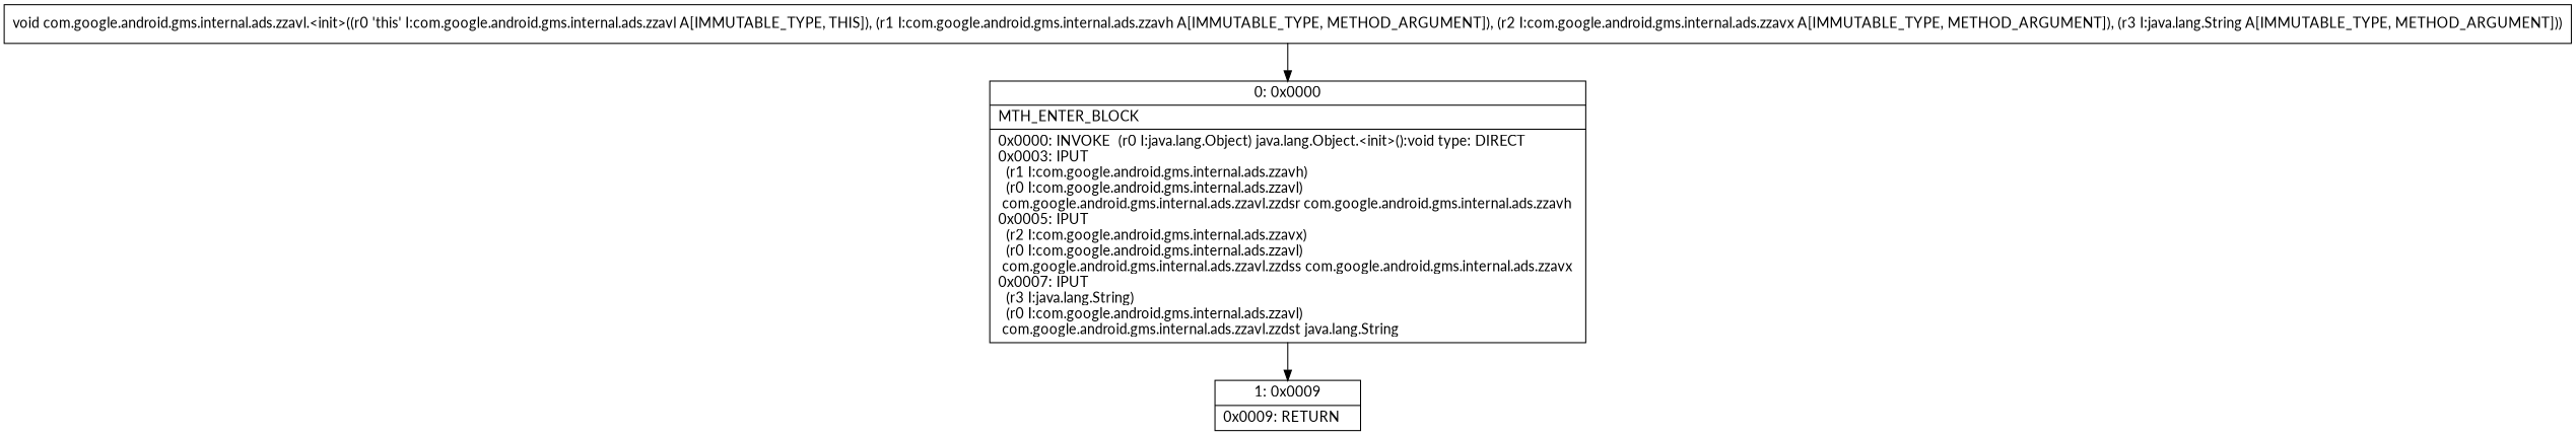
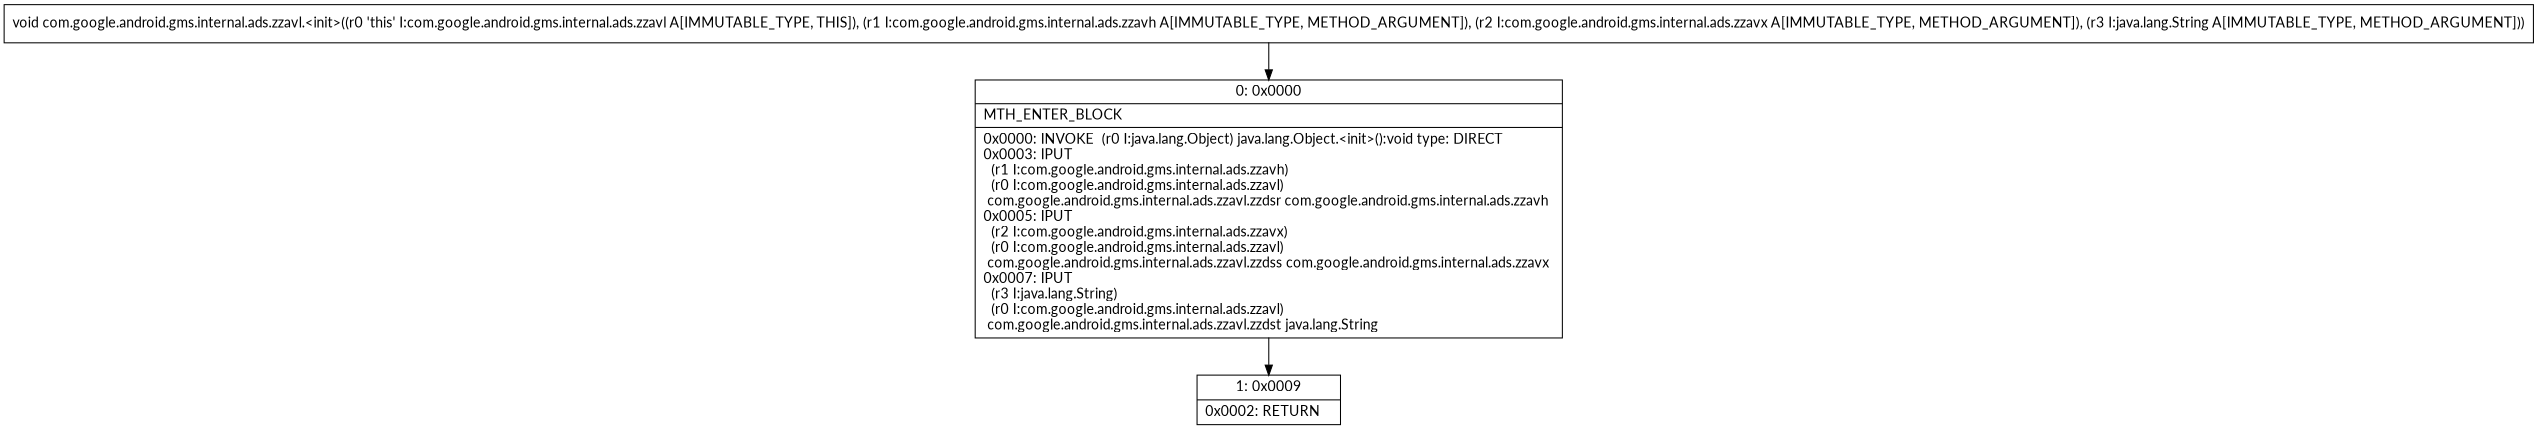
  digraph {
    fontname=Lato
    node [shape=record fontname=Lato]
    edge [fontname=Lato]
    n1 [label="{0\:\ 0x0000|MTH_ENTER_BLOCK\l|0x0000: INVOKE  (r0 I:java.lang.Object) java.lang.Object.\<init\>():void type: DIRECT \l0x0003: IPUT  \l  (r1 I:com.google.android.gms.internal.ads.zzavh)\l  (r0 I:com.google.android.gms.internal.ads.zzavl)\l com.google.android.gms.internal.ads.zzavl.zzdsr com.google.android.gms.internal.ads.zzavh \l0x0005: IPUT  \l  (r2 I:com.google.android.gms.internal.ads.zzavx)\l  (r0 I:com.google.android.gms.internal.ads.zzavl)\l com.google.android.gms.internal.ads.zzavl.zzdss com.google.android.gms.internal.ads.zzavx \l0x0007: IPUT  \l  (r3 I:java.lang.String)\l  (r0 I:com.google.android.gms.internal.ads.zzavl)\l com.google.android.gms.internal.ads.zzavl.zzdst java.lang.String \l}"]
-   n2 [label="{1\:\ 0x0009|0x0009: RETURN   \l}"]
+   n2 [label="{1\:\ 0x0009|0x0002: RETURN   \l}"]
    n3 [label="{void com.google.android.gms.internal.ads.zzavl.\<init\>((r0 'this' I:com.google.android.gms.internal.ads.zzavl A[IMMUTABLE_TYPE, THIS]), (r1 I:com.google.android.gms.internal.ads.zzavh A[IMMUTABLE_TYPE, METHOD_ARGUMENT]), (r2 I:com.google.android.gms.internal.ads.zzavx A[IMMUTABLE_TYPE, METHOD_ARGUMENT]), (r3 I:java.lang.String A[IMMUTABLE_TYPE, METHOD_ARGUMENT])) }"]
    n1 -> n2
    n3 -> n1
  }
